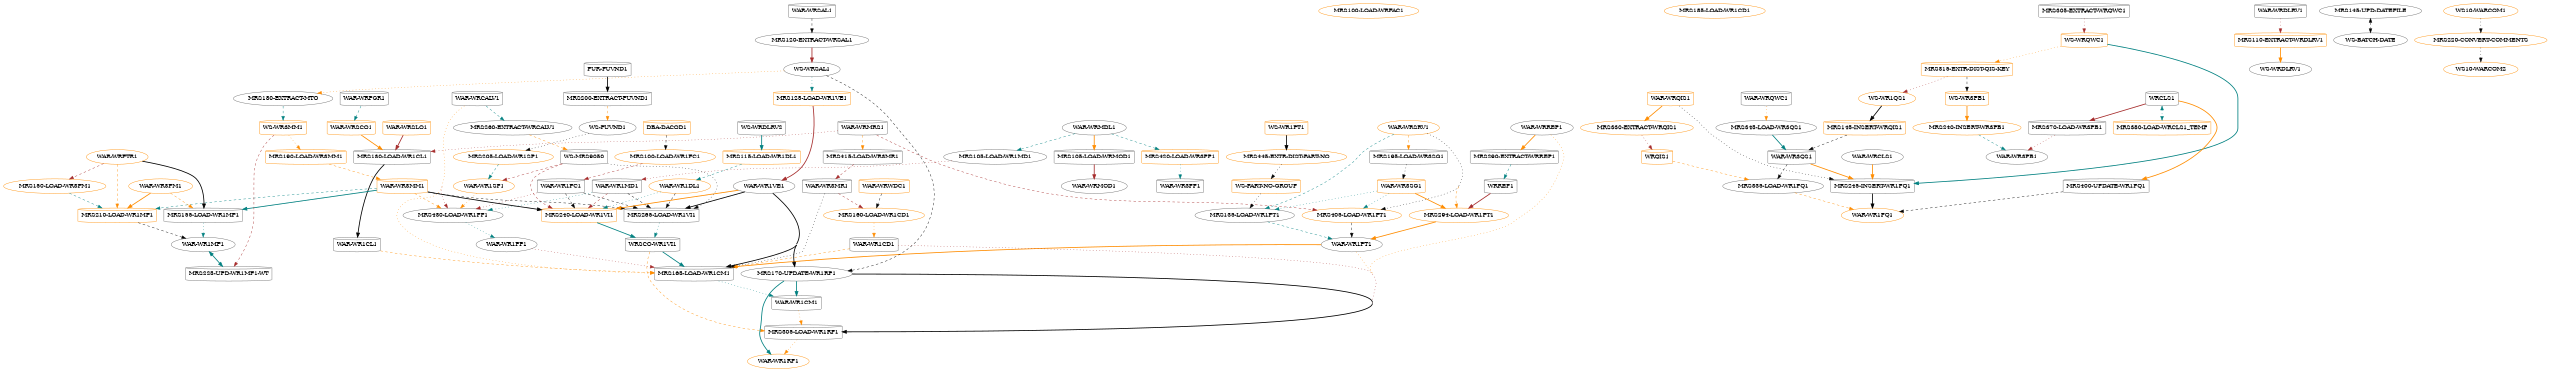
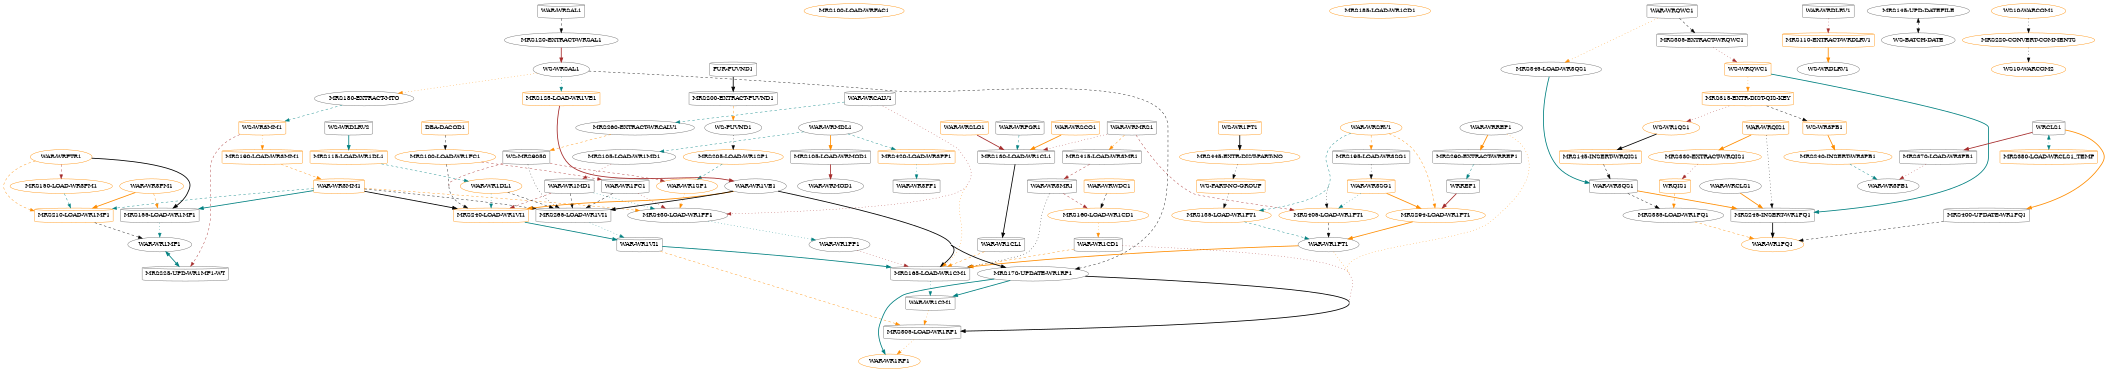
  digraph {
    color=black
    concentrate=true
    fontcolor=black
    fontname="Times-Roman"
    fontsize=14
    rankdir=TB
    node [color=gray40 fontcolor=black fontname="Times-Roman" fontsize=14 shape=cylinder]
    edge [color=black fontcolor=black fontname="Times-Roman" fontsize=14 style=dashed]
    "MRS100-LOAD-WR1FC1" [color=darkorange shape=ellipse]
    "WAR-WR1FC1"
    "MRS240-LOAD-WR1VI1" [color=darkorange]
    "MRS265-LOAD-WR1VI1"
    "MRS430-LOAD-WR1PP1" [shape=ellipse]
-   "WAR-WR1VI1" [label="WRSCO-WR1VI1"]
+   "WAR-WR1VI1"
    "WAR-WR1PP1" [shape=ellipse]
    "DBA-DACOD1" [color=darkorange]
    "MRS100-LOAD-WRFAC1" [color=darkorange shape=ellipse]
    "MRS105-LOAD-WR1MD1" [shape=ellipse]
    "WAR-WR1MD1"
    "WAR-WRMDL1" [shape=ellipse]
    "MRS105-LOAD-WRMOD1"
    "MRS420-LOAD-WR3PP1" [color=darkorange]
    "WAR-WRMOD1" [shape=ellipse]
    "WAR-WR3PP1"
    "MRS130-LOAD-WR1CL1"
    "WAR-WR1CL1"
    "MRS165-LOAD-WR1CM1"
    "WAR-WR1CM1"
    "WAR-WRSCO1" [color=darkorange]
    "WAR-WRMRS1"
    "MRS405-LOAD-WR1PT1" [color=darkorange shape=ellipse]
    "MRS415-LOAD-WR3MR1"
    "WAR-WR1PT1" [shape=ellipse]
    "WAR-WR3MR1"
    "WAR-WRSLO1" [color=darkorange]
    "WAR-WRPGR1"
    "WAR-WR1MF1" [shape=ellipse]
    "MRS155-LOAD-WR1MF1"
    "MRS225-UPD-WR1MF1-WT"
    "WAR-WR3MM1" [color=darkorange]
    "MRS210-LOAD-WR1MF1" [color=darkorange]
    "WAR-WR3FM1" [color=darkorange shape=ellipse]
    "WAR-WRFTR1" [color=darkorange shape=ellipse]
    "MRS150-LOAD-WR3FM1" [color=darkorange shape=ellipse]
    "MRS160-LOAD-WR1CD1" [color=darkorange shape=ellipse]
    "WAR-WR1CD1"
    "MRS305-LOAD-WR1RP1"
    "WAR-WR1RP1" [color=darkorange shape=ellipse]
    "WAR-WRWDC1" [color=darkorange]
    "WAR-WR1VE1" [shape=ellipse]
    "MRS170-UPDATE-WR1RP1" [shape=ellipse]
    "WAR-WRCALV1"
    "MRS260-EXTRACT-WRCALV1" [shape=ellipse]
    "WS-MRS9050"
    "MRS185-LOAD-WR1CD1" [color=darkorange shape=ellipse]
    "WAR-WR3SG1" [color=darkorange]
    "MRS195-LOAD-WR3SG1"
    "MRS294-LOAD-WR1PT1" [color=darkorange shape=ellipse]
-   "MRS135-LOAD-WR1PT1" [shape=ellipse]
+   "MRS135-LOAD-WR1PT1" [color=darkorange shape=ellipse]
    "WAR-WRSRV1" [color=darkorange shape=ellipse]
    "WS-PUVND1" [shape=ellipse]
    "MRS200-EXTRACT-PUVND1"
    "MRS205-LOAD-WR1SP1" [color=darkorange shape=ellipse]
    "WAR-WR1SP1" [color=darkorange shape=ellipse]
    "PUR-PUVND1"
    "MRS290-EXTRACT-WRREP1"
    WRREP1
    "WAR-WRREP1" [shape=ellipse]
    "MRS330-EXTRACT-WRQIS1" [color=darkorange shape=ellipse]
    WRQIS1 [color=darkorange]
    "MRS335-LOAD-WR1PQ1" [shape=ellipse]
    "WAR-WR1PQ1" [color=darkorange shape=ellipse]
    "WAR-WRQIS1" [color=darkorange]
    "MRS245-INSERT-WR1PQ1"
    "WAR-WR3QS1"
    "MRS345-LOAD-WR3QS1" [shape=ellipse]
    "WAR-WRQWC1"
    "MRS305-EXTRACT-WRQWC1"
    "WS-WRQWC1" [color=darkorange]
    "WAR-WR3PB1" [shape=ellipse]
    "MRS370-LOAD-WR3PB1"
    WRCLS1
    "MRS380-LOAD-WRCLS1_TEMP" [color=darkorange]
    "MRS400-UPDATE-WR1PQ1"
    "MRS110-EXTRACT-WRDLRV1" [color=darkorange]
    "WS-WRDLRV1" [shape=ellipse]
    "WAR-WRDLRV1"
    "MRS115-LOAD-WR1DL1" [color=darkorange]
    "WAR-WR1DL1" [color=darkorange shape=ellipse]
    "WS-WRDLRV2"
    "MRS120-EXTRACT-WRSAL1" [shape=ellipse]
    "WS-WRSAL1" [shape=ellipse]
    "MRS125-LOAD-WR1VE1" [color=darkorange]
    "MRS180-EXTRACT-MTO" [shape=ellipse]
    "WS-WR3MM1" [color=darkorange]
    "WAR-WRSAL1"
    "WS-PART-NO-GROUP" [color=darkorange]
    "MRS145-INSERT-WRQIS1" [color=darkorange]
    "WS-WR1QS1" [color=darkorange shape=ellipse]
    "MRS145-UPD-DATEFILE" [shape=ellipse]
    "WS-BATCH-DATE" [shape=ellipse]
    "MRS190-LOAD-WR3MM1" [color=darkorange]
    "MRS220-CONVERT-COMMENTS" [color=darkorange shape=ellipse]
    "WS10-WARCOM2" [color=darkorange shape=ellipse]
    "WS10-WARCOM1" [color=darkorange shape=ellipse]
    "MRS240-INSERT-WR3PB1" [color=darkorange shape=ellipse]
    "WS-WR3PB1" [color=darkorange]
    "WAR-WRCLS1" [shape=ellipse]
    "MRS315-EXTR-DIST-QIS-KEY" [color=darkorange]
    "WS-WR1PT1" [color=darkorange]
    "MRS445-EXTR-DIST-PART-NO" [color=darkorange shape=ellipse]
    "MRS100-LOAD-WR1FC1" -> "WAR-WR1FC1" [color=brown]
-   "WAR-WR1FC1" -> "MRS240-LOAD-WR1VI1"
+   "MRS100-LOAD-WR1FC1" -> "MRS240-LOAD-WR1VI1"
    "WAR-WR1FC1" -> "MRS265-LOAD-WR1VI1"
    "WAR-WR1FC1" -> "MRS430-LOAD-WR1PP1" [color=brown style=dotted]
    "MRS240-LOAD-WR1VI1" -> "WAR-WR1VI1" [color=teal style=bold]
    "MRS265-LOAD-WR1VI1" -> "WAR-WR1VI1" [color=teal style=dotted]
    "MRS430-LOAD-WR1PP1" -> "WAR-WR1PP1" [color=teal style=dotted]
    "WAR-WR1VI1" -> "MRS165-LOAD-WR1CM1" [color=teal style=bold]
    "WAR-WR1VI1" -> "MRS305-LOAD-WR1RP1" [color=darkorange]
    "WAR-WR1PP1" -> "MRS165-LOAD-WR1CM1" [color=brown style=dotted]
    "DBA-DACOD1" -> "MRS100-LOAD-WR1FC1"
    "MRS105-LOAD-WR1MD1" -> "WAR-WR1MD1" [color=brown style=dotted]
    "WAR-WR1MD1" -> "MRS240-LOAD-WR1VI1" [color=brown]
    "WAR-WR1MD1" -> "MRS265-LOAD-WR1VI1"
    "WAR-WR1MD1" -> "MRS430-LOAD-WR1PP1" [color=teal style=dotted]
    "WAR-WRMDL1" -> "MRS105-LOAD-WR1MD1" [color=teal]
    "WAR-WRMDL1" -> "MRS105-LOAD-WRMOD1" [color=darkorange style=bold]
    "WAR-WRMDL1" -> "MRS420-LOAD-WR3PP1" [color=teal]
    "MRS105-LOAD-WRMOD1" -> "WAR-WRMOD1" [color=brown style=bold]
    "MRS420-LOAD-WR3PP1" -> "WAR-WR3PP1" [color=teal style=dotted]
    "MRS130-LOAD-WR1CL1" -> "WAR-WR1CL1" [style=bold]
    "WAR-WR1CL1" -> "MRS165-LOAD-WR1CM1" [color=darkorange]
    "MRS165-LOAD-WR1CM1" -> "WAR-WR1CM1" [color=teal style=dotted]
    "WAR-WR1CM1" -> "MRS305-LOAD-WR1RP1" [color=darkorange style=dotted]
    "WAR-WRSCO1" -> "MRS130-LOAD-WR1CL1" [color=darkorange style=bold]
    "WAR-WRMRS1" -> "MRS130-LOAD-WR1CL1" [color=brown style=dotted]
    "WAR-WRMRS1" -> "MRS405-LOAD-WR1PT1" [color=brown]
    "WAR-WRMRS1" -> "MRS415-LOAD-WR3MR1" [color=darkorange]
    "MRS405-LOAD-WR1PT1" -> "WAR-WR1PT1"
    "MRS415-LOAD-WR3MR1" -> "WAR-WR3MR1" [color=brown]
    "WAR-WR1PT1" -> "MRS165-LOAD-WR1CM1" [color=darkorange style=bold]
    "WAR-WR1PT1" -> "MRS305-LOAD-WR1RP1" [color=darkorange style=dotted]
    "WAR-WR3MR1" -> "MRS165-LOAD-WR1CM1" [style=dotted]
    "WAR-WR3MR1" -> "MRS160-LOAD-WR1CD1" [color=brown]
    "WAR-WRSLO1" -> "MRS130-LOAD-WR1CL1" [color=brown style=bold]
-   "WAR-WRPGR1" -> "WAR-WRSCO1" [color=teal]
+   "WAR-WRPGR1" -> "MRS130-LOAD-WR1CL1" [color=teal]
    "WAR-WR1MF1" -> "MRS225-UPD-WR1MF1-WT" [color=teal style=bold]
    "MRS155-LOAD-WR1MF1" -> "WAR-WR1MF1" [color=teal style=dotted]
    "MRS225-UPD-WR1MF1-WT" -> "WAR-WR1MF1" [style=""]
    "WAR-WR3MM1" -> "MRS240-LOAD-WR1VI1" [style=bold]
    "WAR-WR3MM1" -> "MRS265-LOAD-WR1VI1"
    "WAR-WR3MM1" -> "MRS430-LOAD-WR1PP1" [color=darkorange]
    "WAR-WR3MM1" -> "MRS155-LOAD-WR1MF1" [color=teal style=bold]
    "WAR-WR3MM1" -> "MRS210-LOAD-WR1MF1" [color=teal]
    "MRS210-LOAD-WR1MF1" -> "WAR-WR1MF1"
    "WAR-WR3FM1" -> "MRS155-LOAD-WR1MF1" [color=darkorange]
    "WAR-WR3FM1" -> "MRS210-LOAD-WR1MF1" [color=darkorange style=bold]
    "WAR-WRFTR1" -> "MRS155-LOAD-WR1MF1" [style=bold]
    "WAR-WRFTR1" -> "MRS210-LOAD-WR1MF1" [color=darkorange]
    "WAR-WRFTR1" -> "MRS150-LOAD-WR3FM1" [color=brown]
    "MRS150-LOAD-WR3FM1" -> "MRS210-LOAD-WR1MF1" [color=teal]
    "MRS160-LOAD-WR1CD1" -> "WAR-WR1CD1" [color=darkorange style=dotted]
    "WAR-WR1CD1" -> "MRS165-LOAD-WR1CM1" [color=darkorange]
    "WAR-WR1CD1" -> "MRS305-LOAD-WR1RP1" [color=brown style=dotted]
    "MRS305-LOAD-WR1RP1" -> "WAR-WR1RP1" [color=darkorange style=dotted]
    "WAR-WRWDC1" -> "MRS160-LOAD-WR1CD1"
    "WAR-WR1VE1" -> "MRS240-LOAD-WR1VI1" [color=darkorange style=bold]
    "WAR-WR1VE1" -> "MRS265-LOAD-WR1VI1" [style=bold]
    "WAR-WR1VE1" -> "MRS165-LOAD-WR1CM1" [style=bold]
    "WAR-WR1VE1" -> "MRS170-UPDATE-WR1RP1" [style=bold]
    "MRS170-UPDATE-WR1RP1" -> "WAR-WR1CM1" [color=teal style=bold]
    "MRS170-UPDATE-WR1RP1" -> "MRS305-LOAD-WR1RP1" [style=bold]
    "MRS170-UPDATE-WR1RP1" -> "WAR-WR1RP1" [color=teal style=bold]
    "WAR-WRCALV1" -> "MRS430-LOAD-WR1PP1" [color=brown style=dotted]
    "WAR-WRCALV1" -> "MRS165-LOAD-WR1CM1" [color=darkorange style=dotted]
    "WAR-WRCALV1" -> "MRS260-EXTRACT-WRCALV1" [color=teal]
    "MRS260-EXTRACT-WRCALV1" -> "WS-MRS9050" [color=darkorange]
    "WS-MRS9050" -> "MRS240-LOAD-WR1VI1" [color=brown]
    "WS-MRS9050" -> "MRS265-LOAD-WR1VI1" [style=dotted]
    "WS-MRS9050" -> "WAR-WR1SP1" [color=brown]
    "WAR-WR3SG1" -> "MRS405-LOAD-WR1PT1" [color=teal style=dotted]
    "WAR-WR3SG1" -> "MRS294-LOAD-WR1PT1" [color=darkorange style=bold]
-   "WAR-WR3SG1" -> "MRS135-LOAD-WR1PT1" [color=teal style=dotted]
    "MRS195-LOAD-WR3SG1" -> "WAR-WR3SG1" [style=dotted]
    "MRS294-LOAD-WR1PT1" -> "WAR-WR1PT1" [color=darkorange style=bold]
    "MRS135-LOAD-WR1PT1" -> "WAR-WR1PT1" [color=teal]
    "WAR-WRSRV1" -> "MRS405-LOAD-WR1PT1" [style=dotted]
    "WAR-WRSRV1" -> "MRS195-LOAD-WR3SG1" [color=darkorange]
    "WAR-WRSRV1" -> "MRS294-LOAD-WR1PT1" [color=darkorange]
    "WAR-WRSRV1" -> "MRS135-LOAD-WR1PT1" [color=teal]
    "WS-PUVND1" -> "MRS205-LOAD-WR1SP1" [style=dotted]
    "MRS200-EXTRACT-PUVND1" -> "WS-PUVND1" [color=darkorange]
    "MRS205-LOAD-WR1SP1" -> "WAR-WR1SP1" [color=teal]
    "WAR-WR1SP1" -> "MRS430-LOAD-WR1PP1" [color=darkorange style=dotted]
    "PUR-PUVND1" -> "MRS200-EXTRACT-PUVND1" [style=bold]
    "MRS290-EXTRACT-WRREP1" -> WRREP1 [color=teal]
    WRREP1 -> "MRS294-LOAD-WR1PT1" [color=brown style=bold]
    "WAR-WRREP1" -> "MRS305-LOAD-WR1RP1" [color=darkorange style=dotted]
    "WAR-WRREP1" -> "MRS290-EXTRACT-WRREP1" [color=darkorange style=bold]
    "MRS330-EXTRACT-WRQIS1" -> WRQIS1 [color=brown style=dotted]
    WRQIS1 -> "MRS335-LOAD-WR1PQ1" [color=darkorange]
    "MRS335-LOAD-WR1PQ1" -> "WAR-WR1PQ1" [color=darkorange]
    "WAR-WRQIS1" -> "MRS330-EXTRACT-WRQIS1" [color=darkorange style=bold]
    "WAR-WRQIS1" -> "MRS245-INSERT-WR1PQ1" [style=dotted]
    "MRS245-INSERT-WR1PQ1" -> "WAR-WR1PQ1" [style=bold]
    "WAR-WR3QS1" -> "MRS335-LOAD-WR1PQ1"
    "WAR-WR3QS1" -> "MRS245-INSERT-WR1PQ1" [color=darkorange style=bold]
    "MRS345-LOAD-WR3QS1" -> "WAR-WR3QS1" [color=teal style=bold]
    "WAR-WRQWC1" -> "MRS345-LOAD-WR3QS1" [color=darkorange style=dotted]
+   "WAR-WRQWC1" -> "MRS305-EXTRACT-WRQWC1"
    "MRS305-EXTRACT-WRQWC1" -> "WS-WRQWC1" [color=brown style=dotted]
    "WS-WRQWC1" -> "MRS245-INSERT-WR1PQ1" [color=teal style=bold]
    "WS-WRQWC1" -> "MRS315-EXTR-DIST-QIS-KEY" [color=darkorange style=dotted]
    "MRS370-LOAD-WR3PB1" -> "WAR-WR3PB1" [color=brown style=dotted]
    WRCLS1 -> "MRS370-LOAD-WR3PB1" [color=brown style=bold]
    WRCLS1 -> "MRS380-LOAD-WRCLS1_TEMP" [color=teal style=dotted]
    WRCLS1 -> "MRS400-UPDATE-WR1PQ1" [color=darkorange style=bold]
    "MRS380-LOAD-WRCLS1_TEMP" -> WRCLS1 [style=""]
    "MRS400-UPDATE-WR1PQ1" -> "WAR-WR1PQ1"
    "MRS110-EXTRACT-WRDLRV1" -> "WS-WRDLRV1" [color=darkorange style=bold]
    "WAR-WRDLRV1" -> "MRS110-EXTRACT-WRDLRV1" [color=brown style=dotted]
    "MRS115-LOAD-WR1DL1" -> "WAR-WR1DL1" [color=teal]
    "WAR-WR1DL1" -> "MRS240-LOAD-WR1VI1" [color=teal style=dotted]
    "WAR-WR1DL1" -> "MRS265-LOAD-WR1VI1"
    "WS-WRDLRV2" -> "MRS115-LOAD-WR1DL1" [color=teal style=bold]
    "MRS120-EXTRACT-WRSAL1" -> "WS-WRSAL1" [color=brown style=bold]
    "WS-WRSAL1" -> "MRS170-UPDATE-WR1RP1"
    "WS-WRSAL1" -> "MRS125-LOAD-WR1VE1" [color=teal style=dotted]
    "WS-WRSAL1" -> "MRS180-EXTRACT-MTO" [color=darkorange style=dotted]
    "MRS125-LOAD-WR1VE1" -> "WAR-WR1VE1" [color=brown style=bold]
    "MRS180-EXTRACT-MTO" -> "WS-WR3MM1" [color=teal]
    "WS-WR3MM1" -> "MRS225-UPD-WR1MF1-WT" [color=brown]
    "WS-WR3MM1" -> "MRS190-LOAD-WR3MM1" [color=darkorange style=dotted]
    "WAR-WRSAL1" -> "MRS120-EXTRACT-WRSAL1"
    "WS-PART-NO-GROUP" -> "MRS135-LOAD-WR1PT1" [style=dotted]
    "MRS145-INSERT-WRQIS1" -> "WAR-WR3QS1"
    "WS-WR1QS1" -> "MRS145-INSERT-WRQIS1" [style=bold]
    "MRS145-UPD-DATEFILE" -> "WS-BATCH-DATE"
    "WS-BATCH-DATE" -> "MRS145-UPD-DATEFILE" [style=""]
    "MRS190-LOAD-WR3MM1" -> "WAR-WR3MM1" [color=darkorange]
    "MRS220-CONVERT-COMMENTS" -> "WS10-WARCOM2" [style=dotted]
    "WS10-WARCOM1" -> "MRS220-CONVERT-COMMENTS" [style=dotted]
    "MRS240-INSERT-WR3PB1" -> "WAR-WR3PB1" [color=teal]
    "WS-WR3PB1" -> "MRS240-INSERT-WR3PB1" [color=darkorange style=bold]
    "WAR-WRCLS1" -> "MRS245-INSERT-WR1PQ1" [color=darkorange style=bold]
    "MRS315-EXTR-DIST-QIS-KEY" -> "WS-WR1QS1" [color=brown style=dotted]
    "MRS315-EXTR-DIST-QIS-KEY" -> "WS-WR3PB1"
    "WS-WR1PT1" -> "MRS445-EXTR-DIST-PART-NO" [style=bold]
    "MRS445-EXTR-DIST-PART-NO" -> "WS-PART-NO-GROUP" [style=dotted]
  }
